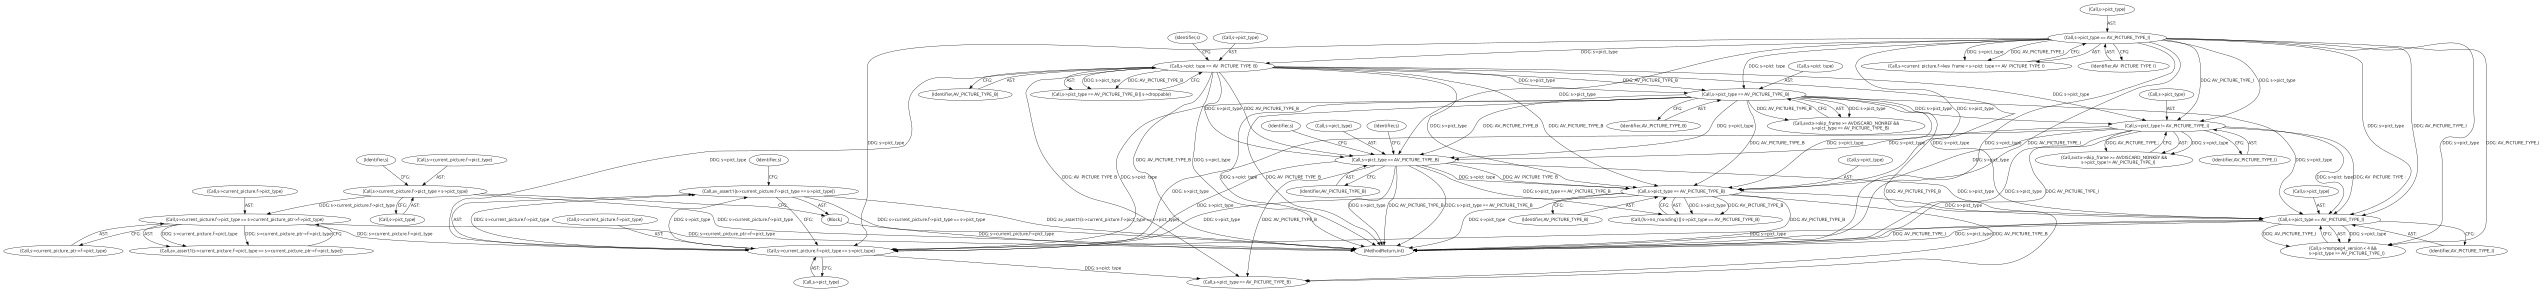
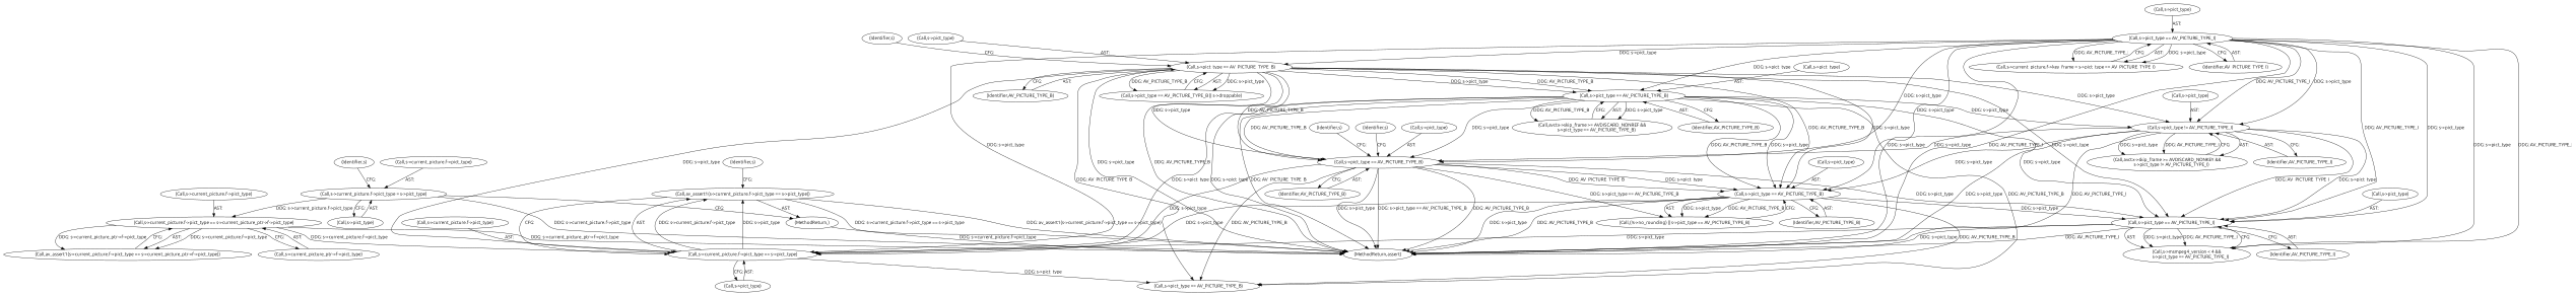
  digraph {
    fontname=Ubuntu
    node [fontname=Ubuntu]
    edge [fontname=Ubuntu]
    n1 [label="(Call,av_assert1(s->current_picture.f->pict_type == s->pict_type))"]
    n2 [label="(Call,s->current_picture.f->pict_type == s->pict_type)"]
-   n3 [label="(Block,)"]
-   n4 [label="(MethodReturn,int)"]
+   n3 [label="(MethodReturn,)"]
+   n4 [label="(MethodReturn,assert)"]
    n5 [label="(Call,s->pict_type)"]
    n6 [label="(Call,s->pict_type == AV_PICTURE_TYPE_B)"]
    n7 [label="(Call,s->current_picture.f->pict_type == s->current_picture_ptr->f->pict_type)"]
    n8 [label="(Call,av_assert1(s->current_picture.f->pict_type == s->current_picture_ptr->f->pict_type))"]
    n9 [label="(Call,s->current_picture_ptr->f->pict_type)"]
    n10 [label="(Call,s->current_picture.f->pict_type = s->pict_type)"]
    n11 [label="(Call,s->pict_type)"]
    n12 [label="(Call,s->pict_type == AV_PICTURE_TYPE_B)"]
    n13 [label="(Call,s->pict_type == AV_PICTURE_TYPE_B)"]
    n14 [label="(Call,s->pict_type == AV_PICTURE_TYPE_B)"]
    n15 [label="(Call,s->pict_type != AV_PICTURE_TYPE_I)"]
    n16 [label="(Call,s->pict_type == AV_PICTURE_TYPE_B)"]
    n17 [label="(Call,s->pict_type == AV_PICTURE_TYPE_I)"]
    n18 [label="(Call,s->pict_type == AV_PICTURE_TYPE_B || s->droppable)"]
    n19 [label="(Identifier,AV_PICTURE_TYPE_B)"]
    n20 [label="(Call,(!s->no_rounding) || s->pict_type == AV_PICTURE_TYPE_B)"]
    n21 [label="(Identifier,AV_PICTURE_TYPE_B)"]
    n22 [label="(Identifier,AV_PICTURE_TYPE_B)"]
    n23 [label="(Call,avctx->skip_frame >= AVDISCARD_NONREF &&\n         s->pict_type == AV_PICTURE_TYPE_B)"]
    n24 [label="(Call,avctx->skip_frame >= AVDISCARD_NONKEY &&\n         s->pict_type != AV_PICTURE_TYPE_I)"]
    n25 [label="(Identifier,AV_PICTURE_TYPE_I)"]
    n26 [label="(Identifier,AV_PICTURE_TYPE_B)"]
    n27 [label="(Call,s->msmpeg4_version < 4 &&\n        s->pict_type == AV_PICTURE_TYPE_I)"]
    n28 [label="(Identifier,AV_PICTURE_TYPE_I)"]
    n29 [label="(Call,s->pict_type == AV_PICTURE_TYPE_I)"]
    n30 [label="(Call,s->current_picture.f->key_frame = s->pict_type == AV_PICTURE_TYPE_I)"]
    n31 [label="(Identifier,AV_PICTURE_TYPE_I)"]
    n32 [label="(Call,s->current_picture.f->pict_type)"]
    n33 [label="(Call,s->pict_type)"]
    n34 [label="(Identifier,s)"]
    n35 [label="(Identifier,s)"]
    n36 [label="(Call,s->pict_type)"]
    n37 [label="(Identifier,s)"]
    n38 [label="(Call,s->pict_type)"]
    n39 [label="(Identifier,s)"]
    n40 [label="(Call,s->pict_type)"]
    n41 [label="(Call,s->current_picture.f->pict_type)"]
    n42 [label="(Call,s->pict_type)"]
    n43 [label="(Identifier,s)"]
    n44 [label="(Call,s->current_picture.f->pict_type)"]
    n45 [label="(Call,s->pict_type)"]
    n46 [label="(Call,s->pict_type)"]
    n1 -> n2 [label="CFG: "]
    n1 -> n3 [label="AST: "]
    n1 -> n4 [label="DDG: s->current_picture.f->pict_type == s->pict_type"]
    n1 -> n4 [label="DDG: av_assert1(s->current_picture.f->pict_type == s->pict_type)"]
    n2 -> n1 [label="AST: "]
    n2 -> n1 [label="DDG: s->current_picture.f->pict_type"]
    n2 -> n1 [label="DDG: s->pict_type"]
    n2 -> n5 [label="CFG: "]
    n2 -> n6 [label="DDG: s->pict_type"]
    n3 -> n4 [label="DDG: s->current_picture.f->pict_type"]
    n5 -> n2 [label="AST: "]
    n7 -> n2 [label="DDG: s->current_picture.f->pict_type"]
    n7 -> n4 [label="DDG: s->current_picture_ptr->f->pict_type"]
    n7 -> n8 [label="AST: "]
    n7 -> n8 [label="DDG: s->current_picture.f->pict_type"]
    n7 -> n8 [label="DDG: s->current_picture_ptr->f->pict_type"]
    n7 -> n9 [label="CFG: "]
    n8 -> n7 [label="CFG: "]
    n9 -> n7 [label="AST: "]
    n10 -> n3 [label="CFG: "]
    n10 -> n4 [label="DDG: s->current_picture.f->pict_type"]
    n10 -> n7 [label="DDG: s->current_picture.f->pict_type"]
    n10 -> n11 [label="CFG: "]
    n11 -> n10 [label="AST: "]
    n12 -> n2 [label="DDG: s->pict_type"]
    n12 -> n4 [label="DDG: s->pict_type"]
    n12 -> n4 [label="DDG: AV_PICTURE_TYPE_B"]
    n12 -> n6 [label="DDG: AV_PICTURE_TYPE_B"]
    n12 -> n13 [label="DDG: s->pict_type"]
    n12 -> n13 [label="DDG: AV_PICTURE_TYPE_B"]
    n12 -> n14 [label="DDG: s->pict_type"]
    n12 -> n14 [label="DDG: AV_PICTURE_TYPE_B"]
    n12 -> n15 [label="DDG: s->pict_type"]
    n12 -> n16 [label="DDG: s->pict_type"]
    n12 -> n16 [label="DDG: AV_PICTURE_TYPE_B"]
    n12 -> n17 [label="DDG: s->pict_type"]
    n12 -> n18 [label="AST: "]
    n12 -> n18 [label="DDG: s->pict_type"]
    n12 -> n18 [label="DDG: AV_PICTURE_TYPE_B"]
    n12 -> n19 [label="CFG: "]
    n13 -> n2 [label="DDG: s->pict_type"]
    n13 -> n4 [label="DDG: s->pict_type"]
    n13 -> n4 [label="DDG: AV_PICTURE_TYPE_B"]
    n13 -> n6 [label="DDG: AV_PICTURE_TYPE_B"]
    n13 -> n17 [label="DDG: s->pict_type"]
    n13 -> n20 [label="AST: "]
    n13 -> n20 [label="DDG: s->pict_type"]
    n13 -> n20 [label="DDG: AV_PICTURE_TYPE_B"]
    n13 -> n21 [label="CFG: "]
    n14 -> n2 [label="DDG: s->pict_type"]
    n14 -> n4 [label="DDG: s->pict_type"]
    n14 -> n4 [label="DDG: AV_PICTURE_TYPE_B"]
    n14 -> n6 [label="DDG: AV_PICTURE_TYPE_B"]
    n14 -> n13 [label="DDG: s->pict_type"]
    n14 -> n13 [label="DDG: AV_PICTURE_TYPE_B"]
    n14 -> n15 [label="DDG: s->pict_type"]
    n14 -> n16 [label="DDG: s->pict_type"]
    n14 -> n16 [label="DDG: AV_PICTURE_TYPE_B"]
    n14 -> n17 [label="DDG: s->pict_type"]
    n14 -> n22 [label="CFG: "]
    n14 -> n23 [label="AST: "]
    n14 -> n23 [label="DDG: s->pict_type"]
    n14 -> n23 [label="DDG: AV_PICTURE_TYPE_B"]
-   n15 -> n2 [label="DDG: s->pict_type"]
    n15 -> n4 [label="DDG: s->pict_type"]
    n15 -> n4 [label="DDG: AV_PICTURE_TYPE_I"]
    n15 -> n13 [label="DDG: s->pict_type"]
    n15 -> n16 [label="DDG: s->pict_type"]
    n15 -> n17 [label="DDG: s->pict_type"]
    n15 -> n17 [label="DDG: AV_PICTURE_TYPE_I"]
    n15 -> n24 [label="AST: "]
    n15 -> n24 [label="DDG: s->pict_type"]
    n15 -> n24 [label="DDG: AV_PICTURE_TYPE_I"]
    n15 -> n25 [label="CFG: "]
    n16 -> n2 [label="DDG: s->pict_type"]
    n16 -> n4 [label="DDG: AV_PICTURE_TYPE_B"]
    n16 -> n4 [label="DDG: s->pict_type"]
    n16 -> n4 [label="DDG: s->pict_type == AV_PICTURE_TYPE_B"]
    n16 -> n6 [label="DDG: AV_PICTURE_TYPE_B"]
    n16 -> n13 [label="DDG: s->pict_type"]
    n16 -> n13 [label="DDG: AV_PICTURE_TYPE_B"]
    n16 -> n17 [label="DDG: s->pict_type"]
    n16 -> n20 [label="DDG: s->pict_type == AV_PICTURE_TYPE_B"]
    n16 -> n26 [label="CFG: "]
    n17 -> n2 [label="DDG: s->pict_type"]
    n17 -> n4 [label="DDG: s->pict_type"]
    n17 -> n4 [label="DDG: AV_PICTURE_TYPE_I"]
    n17 -> n27 [label="AST: "]
    n17 -> n27 [label="DDG: s->pict_type"]
    n17 -> n27 [label="DDG: AV_PICTURE_TYPE_I"]
    n17 -> n28 [label="CFG: "]
    n18 -> n12 [label="CFG: "]
    n19 -> n12 [label="AST: "]
    n20 -> n13 [label="CFG: "]
    n21 -> n13 [label="AST: "]
    n22 -> n14 [label="AST: "]
    n23 -> n14 [label="CFG: "]
    n24 -> n15 [label="CFG: "]
    n25 -> n15 [label="AST: "]
    n26 -> n16 [label="AST: "]
    n27 -> n17 [label="CFG: "]
    n28 -> n17 [label="AST: "]
    n29 -> n2 [label="DDG: s->pict_type"]
    n29 -> n4 [label="DDG: s->pict_type"]
    n29 -> n4 [label="DDG: AV_PICTURE_TYPE_I"]
    n29 -> n12 [label="DDG: s->pict_type"]
    n29 -> n13 [label="DDG: s->pict_type"]
    n29 -> n14 [label="DDG: s->pict_type"]
    n29 -> n15 [label="DDG: s->pict_type"]
    n29 -> n15 [label="DDG: AV_PICTURE_TYPE_I"]
    n29 -> n16 [label="DDG: s->pict_type"]
    n29 -> n17 [label="DDG: s->pict_type"]
    n29 -> n17 [label="DDG: AV_PICTURE_TYPE_I"]
    n29 -> n27 [label="DDG: s->pict_type"]
    n29 -> n27 [label="DDG: AV_PICTURE_TYPE_I"]
    n29 -> n30 [label="AST: "]
    n29 -> n30 [label="DDG: s->pict_type"]
    n29 -> n30 [label="DDG: AV_PICTURE_TYPE_I"]
    n29 -> n31 [label="CFG: "]
    n30 -> n29 [label="CFG: "]
    n31 -> n29 [label="AST: "]
    n32 -> n7 [label="AST: "]
    n33 -> n17 [label="AST: "]
    n34 -> n10 [label="CFG: "]
    n35 -> n1 [label="CFG: "]
    n36 -> n16 [label="AST: "]
    n37 -> n12 [label="CFG: "]
    n38 -> n29 [label="AST: "]
    n39 -> n16 [label="CFG: "]
    n40 -> n13 [label="AST: "]
    n41 -> n10 [label="AST: "]
    n42 -> n14 [label="AST: "]
    n43 -> n16 [label="CFG: "]
    n44 -> n2 [label="AST: "]
    n45 -> n15 [label="AST: "]
    n46 -> n12 [label="AST: "]
  }
